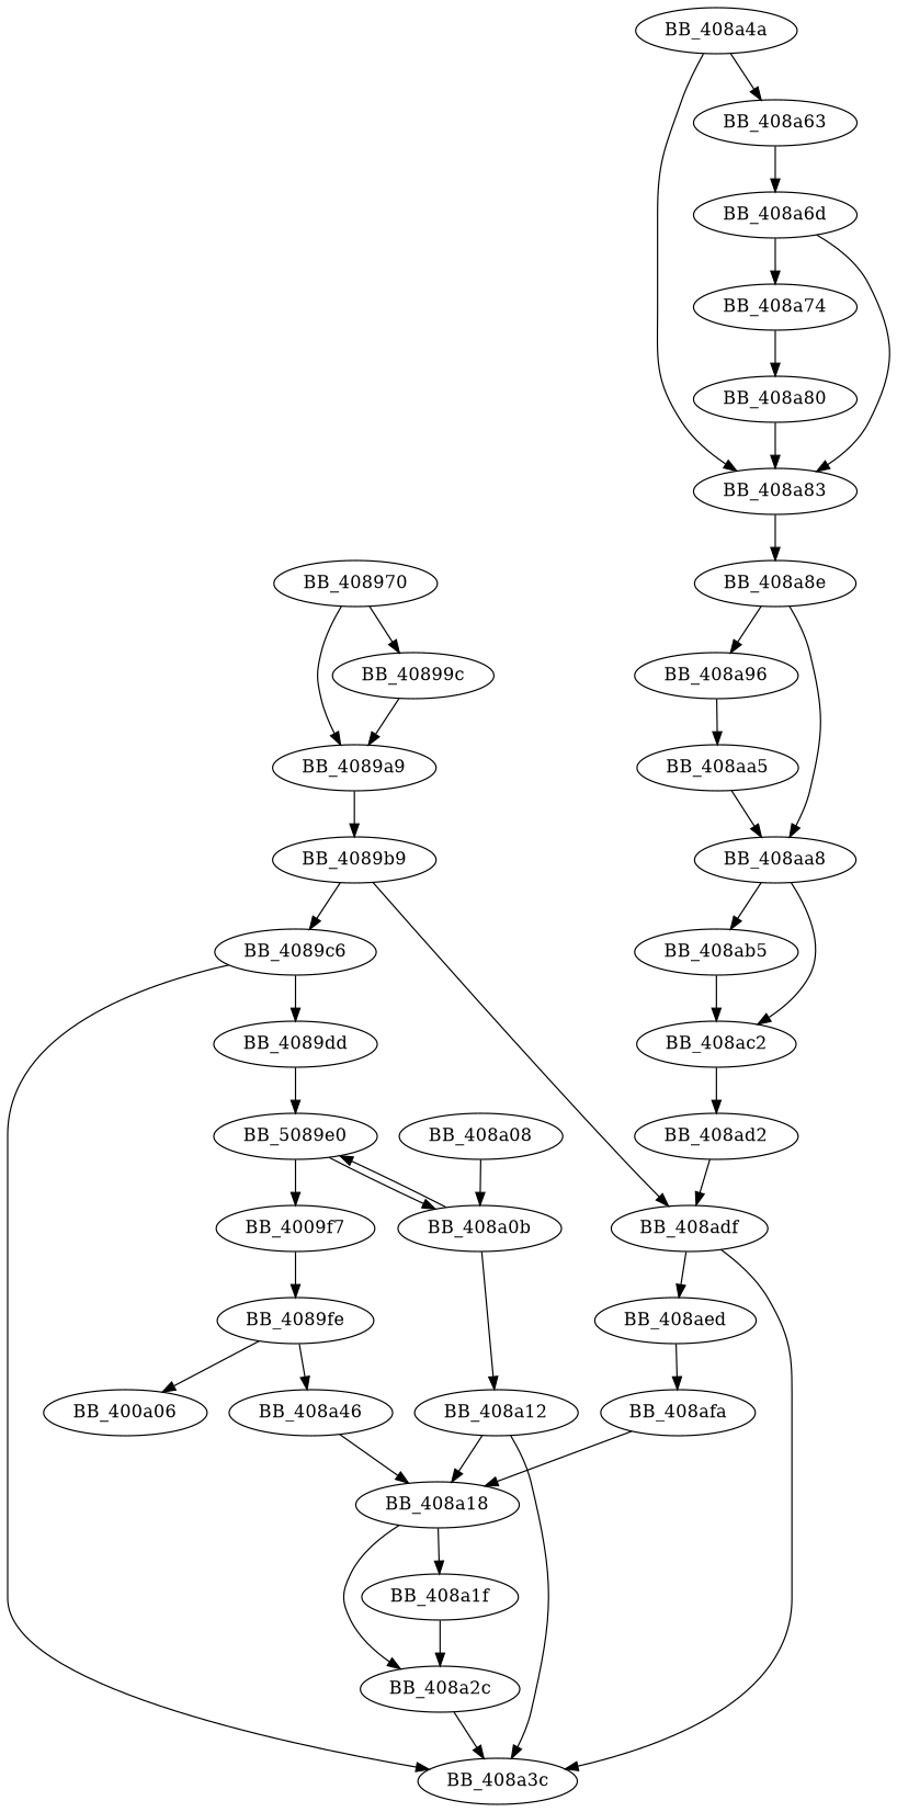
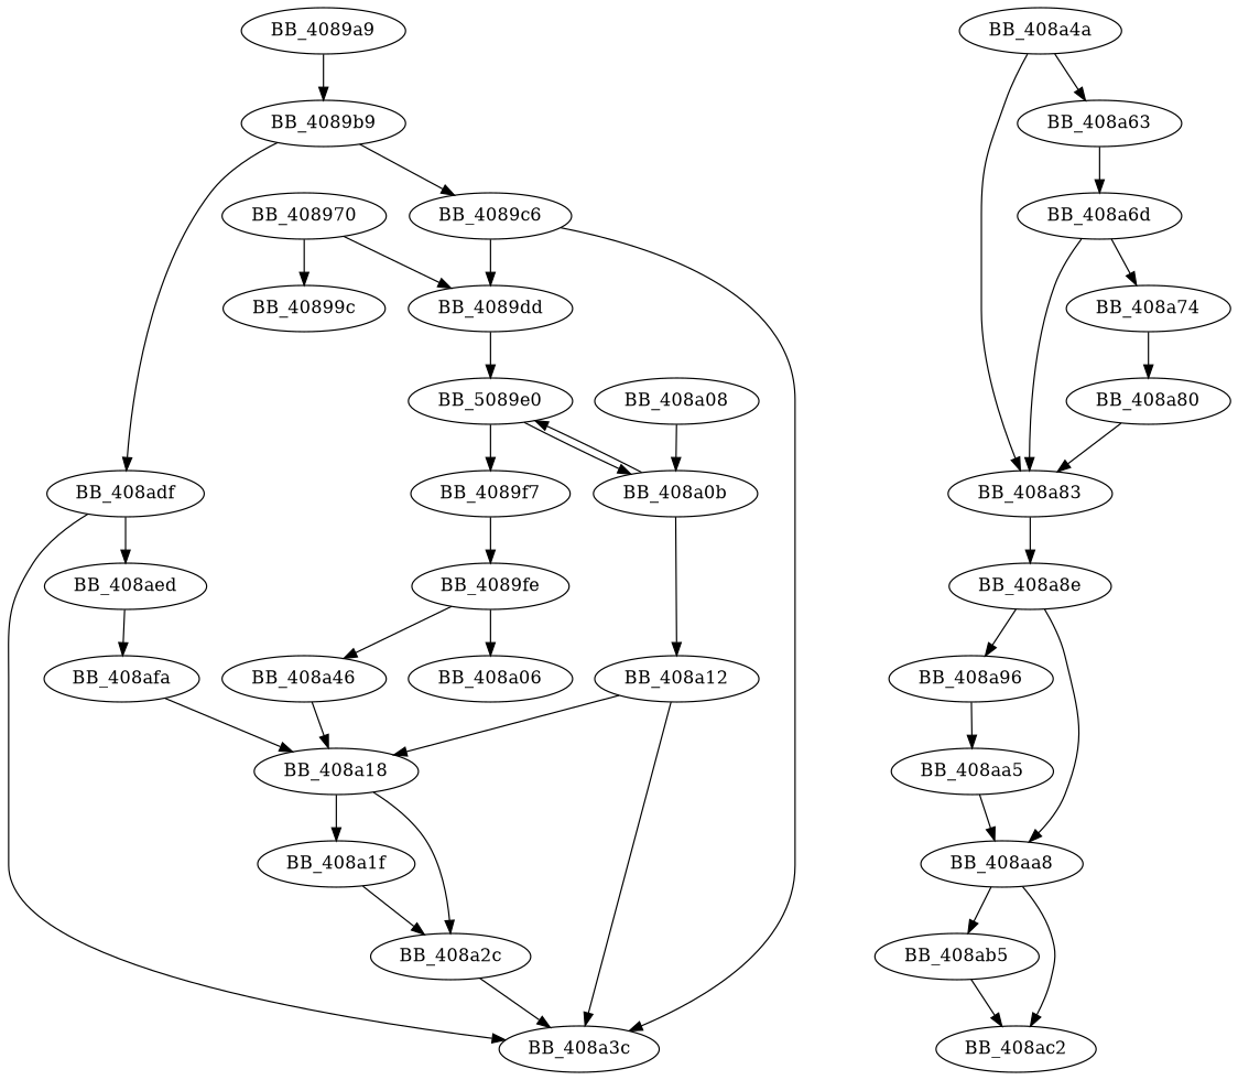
  digraph {
    BB_408970
    BB_40899c
    BB_4089a9
    BB_4089b9
    BB_4089c6
    BB_408adf
    BB_4089dd
    BB_408a3c
    BB_408aed
    n10 [label=BB_5089e0]
    BB_408afa
-   BB_4089f7 [label=BB_4009f7]
+   BB_4089f7
    BB_408a0b
    BB_4089fe
    BB_408a12
-   BB_408a06 [label=BB_400a06]
+   BB_408a06
    BB_408a46
    BB_408a18
    BB_408a08
    BB_408a1f
    BB_408a2c
    n22 [label=BB_408a4a]
    BB_408a83
    BB_408a63
    BB_408a8e
    BB_408a6d
    BB_408a96
    BB_408aa8
    BB_408a74
    BB_408a80
    BB_408aa5
    BB_408ab5
    BB_408ac2
-   BB_408ad2
    BB_408970 -> BB_40899c
-   BB_408970 -> BB_4089a9
-   BB_40899c -> BB_4089a9
+   BB_408970 -> BB_4089dd
    BB_4089a9 -> BB_4089b9
    BB_4089b9 -> BB_4089c6
    BB_4089b9 -> BB_408adf
    BB_4089c6 -> BB_4089dd
    BB_4089c6 -> BB_408a3c
    BB_408adf -> BB_408a3c
    BB_408adf -> BB_408aed
    BB_4089dd -> n10
    BB_408aed -> BB_408afa
    n10 -> BB_4089f7
    n10 -> BB_408a0b
    BB_408afa -> BB_408a18
    BB_4089f7 -> BB_4089fe
    BB_408a0b -> n10
    BB_408a0b -> BB_408a12
    BB_4089fe -> BB_408a06
    BB_4089fe -> BB_408a46
    BB_408a12 -> BB_408a3c
    BB_408a12 -> BB_408a18
    BB_408a46 -> BB_408a18
    BB_408a18 -> BB_408a1f
    BB_408a18 -> BB_408a2c
    BB_408a08 -> BB_408a0b
    BB_408a1f -> BB_408a2c
    BB_408a2c -> BB_408a3c
    n22 -> BB_408a83
    n22 -> BB_408a63
    BB_408a83 -> BB_408a8e
    BB_408a63 -> BB_408a6d
    BB_408a8e -> BB_408a96
    BB_408a8e -> BB_408aa8
    BB_408a6d -> BB_408a83
    BB_408a6d -> BB_408a74
    BB_408a96 -> BB_408aa5
    BB_408aa8 -> BB_408ab5
    BB_408aa8 -> BB_408ac2
    BB_408a74 -> BB_408a80
    BB_408a80 -> BB_408a83
    BB_408aa5 -> BB_408aa8
    BB_408ab5 -> BB_408ac2
-   BB_408ac2 -> BB_408ad2
-   BB_408ad2 -> BB_408adf
  }
